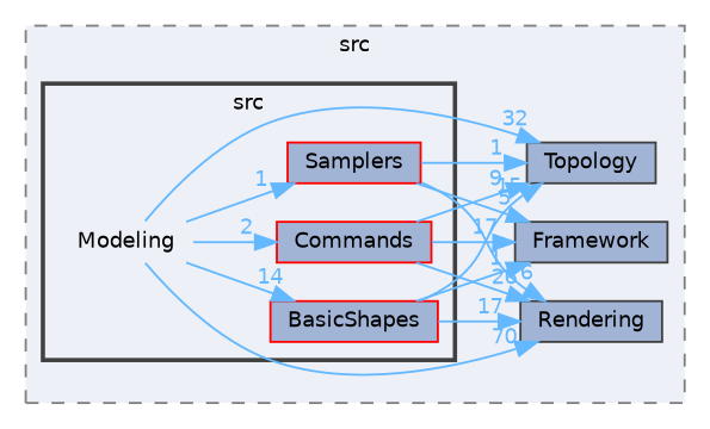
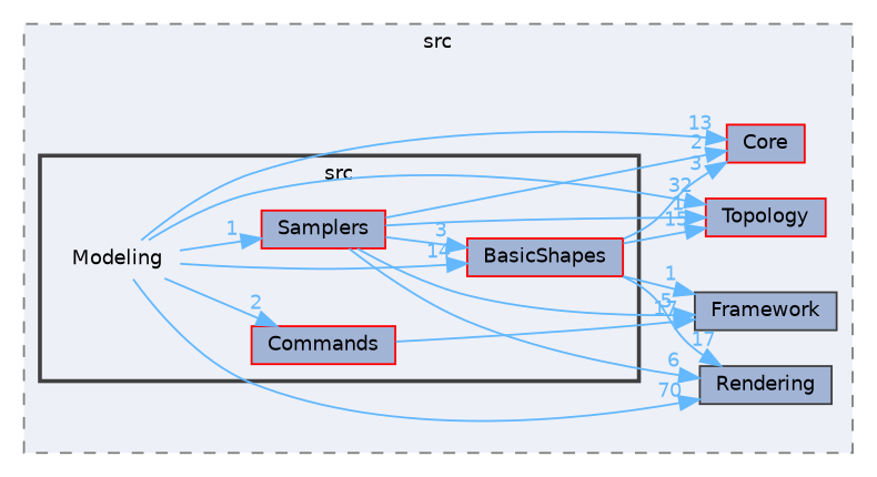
  digraph {
    compound=true
    rankdir=LR
    node [fontname=Helvetica fontsize=10 shape=box color=red fillcolor="#a2b4d6" style=filled]
    edge [color=steelblue1 fontcolor=steelblue1 fontname=Helvetica fontsize=10 headlabel=1 labeldistance=1.5 labelfontname=Helvetica labelfontsize=10]
    n1 [height=0.2 label=Modeling shape=plaintext width=0.4 color="" fillcolor="" style=""]
    n2 [height=0.2 label=BasicShapes width=0.4]
    n3 [height=0.2 label=Commands width=0.4]
    n4 [height=0.2 label=Samplers width=0.4]
+   n5 [height=0.2 label=Core width=0.4]
    n6 [color=grey25 height=0.2 label=Framework width=0.4]
    n7 [color=grey25 height=0.2 label=Rendering width=0.4]
-   n8 [color=grey25 height=0.2 label=Topology width=0.4]
+   n8 [height=0.2 label=Topology width=0.4]
    subgraph cluster_1 {
      bgcolor="#edf0f7"
      fontname=Helvetica
      fontsize=10
      label=src
      pencolor=grey50
      style="filled,dashed"
+     n5
      n6
      n7
      n8
      subgraph cluster_2 {
        bgcolor="#edf0f7"
        fontname=Helvetica
        fontsize=10
        label=src
        pencolor=grey25
        style="filled,bold"
        n1
        n2
        n3
        n4
      }
    }
    n1 -> n2 [headlabel=14]
    n1 -> n3 [headlabel=2]
    n1 -> n4
+   n1 -> n5 [headlabel=13]
    n1 -> n7 [headlabel=70]
    n1 -> n8 [headlabel=32]
+   n2 -> n5 [headlabel=3]
    n2 -> n6
    n2 -> n7 [headlabel=17]
    n2 -> n8 [headlabel=15]
    n3 -> n6 [headlabel=17]
-   n3 -> n7 [headlabel=26]
-   n3 -> n8 [headlabel=9]
+   n4 -> n2 [headlabel=3]
+   n4 -> n5 [headlabel=2]
    n4 -> n6 [headlabel=5]
    n4 -> n7 [headlabel=6]
    n4 -> n8
  }
